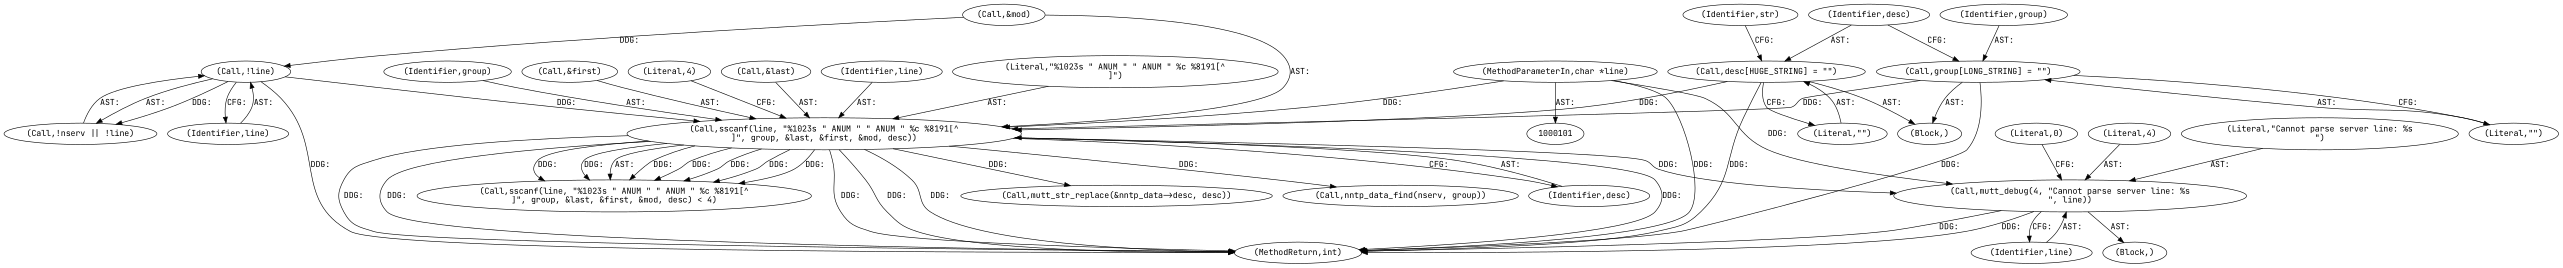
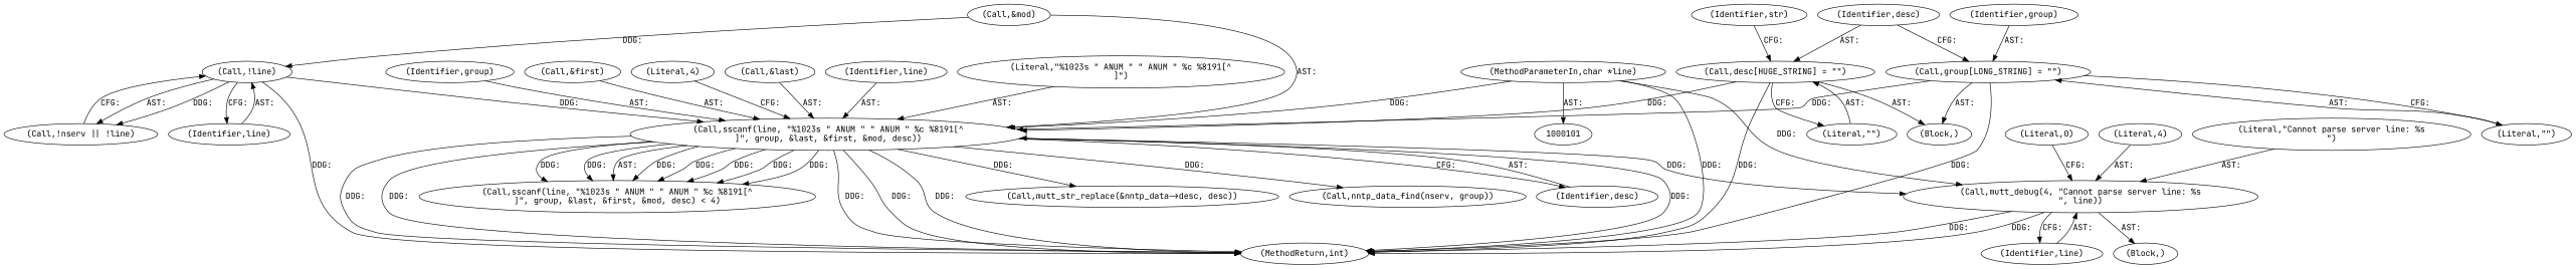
  digraph {
    fontname="JetBrains Mono"
    node [fontname="JetBrains Mono"]
    edge [fontname="JetBrains Mono"]
    n1 [label="(Call,mutt_debug(4, \"Cannot parse server line: %s\n\", line))"]
    n2 [label="(Identifier,line)"]
    n3 [label="(MethodReturn,int)"]
    n4 [label="(Block,)"]
    n5 [label="(Call,sscanf(line, \"%1023s \" ANUM \" \" ANUM \" %c %8191[^\n]\", group, &last, &first, &mod, desc))"]
    n6 [label="(Call,sscanf(line, \"%1023s \" ANUM \" \" ANUM \" %c %8191[^\n]\", group, &last, &first, &mod, desc) < 4)"]
    n7 [label="(Call,mutt_str_replace(&nntp_data->desc, desc))"]
    n8 [label="(Call,nntp_data_find(nserv, group))"]
    n9 [label="(Identifier,desc)"]
    n10 [label="(Call,!line)"]
    n11 [label="(Call,!nserv || !line)"]
    n12 [label="(Identifier,line)"]
    n13 [label="(MethodParameterIn,char *line)"]
    1000101
    n15 [label="(Call,group[LONG_STRING] = \"\")"]
    n16 [label="(Literal,\"\")"]
    n17 [label="(Block,)"]
    n18 [label="(Call,desc[HUGE_STRING] = \"\")"]
    n19 [label="(Literal,\"\")"]
    n20 [label="(Identifier,group)"]
    n21 [label="(Literal,0)"]
    n22 [label="(Identifier,group)"]
    n23 [label="(Identifier,desc)"]
    n24 [label="(Call,&first)"]
    n25 [label="(Call,&mod)"]
    n26 [label="(Literal,4)"]
    n27 [label="(Call,&last)"]
    n28 [label="(Identifier,str)"]
    n29 [label="(Identifier,line)"]
    n30 [label="(Literal,4)"]
    n31 [label="(Literal,\"Cannot parse server line: %s\n\")"]
    n32 [label="(Literal,\"%1023s \" ANUM \" \" ANUM \" %c %8191[^\n]\")"]
    n1 -> n2 [label="CFG: "]
    n1 -> n3 [label="DDG: "]
    n1 -> n3 [label="DDG: "]
    n1 -> n4 [label="AST: "]
    n2 -> n1 [label="AST: "]
    n5 -> n1 [label="DDG: "]
    n5 -> n3 [label="DDG: "]
    n5 -> n3 [label="DDG: "]
    n5 -> n3 [label="DDG: "]
    n5 -> n3 [label="DDG: "]
    n5 -> n3 [label="DDG: "]
    n5 -> n3 [label="DDG: "]
    n5 -> n6 [label="AST: "]
    n5 -> n6 [label="DDG: "]
    n5 -> n6 [label="DDG: "]
    n5 -> n6 [label="DDG: "]
    n5 -> n6 [label="DDG: "]
    n5 -> n6 [label="DDG: "]
    n5 -> n6 [label="DDG: "]
    n5 -> n6 [label="DDG: "]
    n5 -> n7 [label="DDG: "]
    n5 -> n8 [label="DDG: "]
    n5 -> n9 [label="CFG: "]
    n9 -> n5 [label="AST: "]
    n10 -> n3 [label="DDG: "]
    n10 -> n5 [label="DDG: "]
    n10 -> n11 [label="AST: "]
    n10 -> n11 [label="DDG: "]
    n10 -> n12 [label="CFG: "]
-   n11 -> n10 [label="AST: "]
+   n11 -> n10 [label="CFG: "]
    n12 -> n10 [label="AST: "]
    n13 -> n1 [label="DDG: "]
    n13 -> n3 [label="DDG: "]
    n13 -> n5 [label="DDG: "]
    n13 -> 1000101 [label="AST: "]
    n15 -> n3 [label="DDG: "]
    n15 -> n5 [label="DDG: "]
    n15 -> n16 [label="CFG: "]
    n15 -> n17 [label="AST: "]
    n16 -> n15 [label="AST: "]
    n18 -> n3 [label="DDG: "]
    n18 -> n5 [label="DDG: "]
    n18 -> n17 [label="AST: "]
    n18 -> n19 [label="CFG: "]
    n19 -> n18 [label="AST: "]
    n20 -> n5 [label="AST: "]
    n21 -> n1 [label="CFG: "]
    n22 -> n15 [label="AST: "]
    n23 -> n15 [label="CFG: "]
    n23 -> n18 [label="AST: "]
    n24 -> n5 [label="AST: "]
    n25 -> n5 [label="AST: "]
    n25 -> n10 [label="DDG: "]
    n26 -> n5 [label="CFG: "]
    n27 -> n5 [label="AST: "]
    n28 -> n18 [label="CFG: "]
    n29 -> n5 [label="AST: "]
    n30 -> n1 [label="AST: "]
    n31 -> n1 [label="AST: "]
    n32 -> n5 [label="AST: "]
  }
